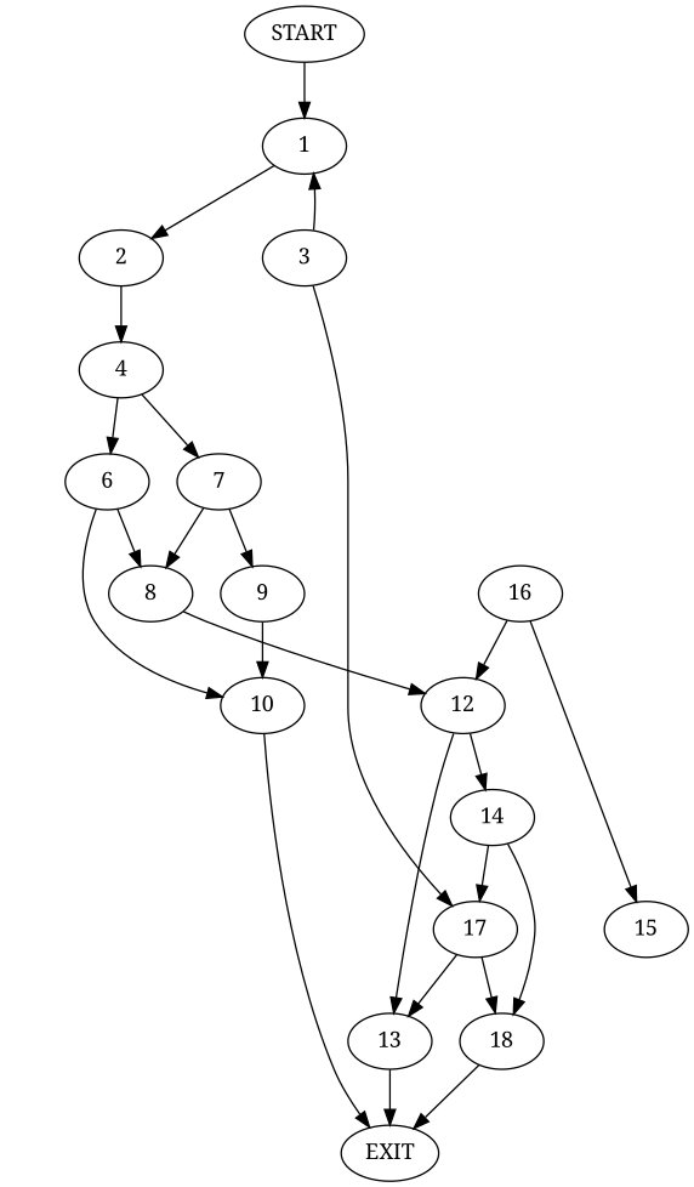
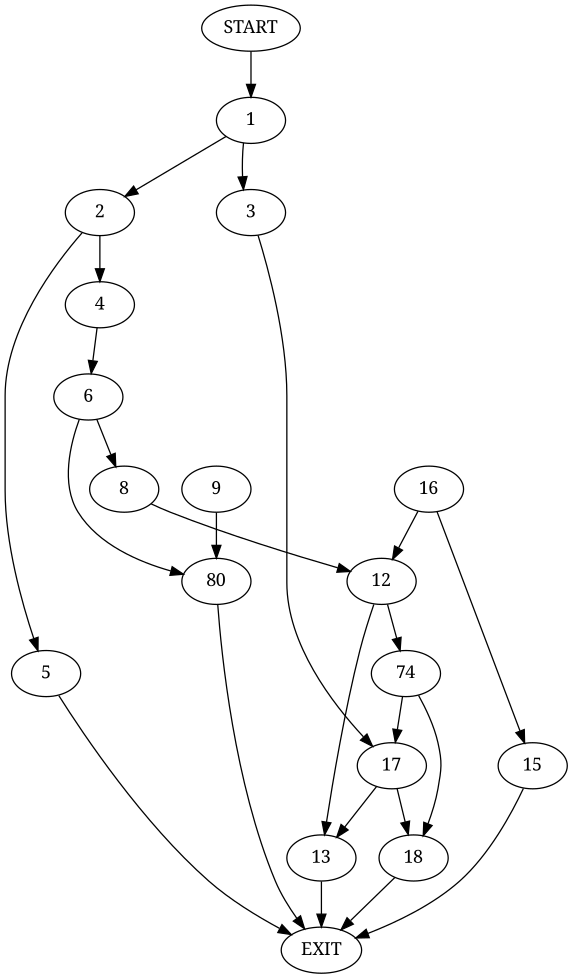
  digraph {
    fontname="Noto Serif"
    node [fontname="Noto Serif"]
    edge [fontname="Noto Serif"]
    n1 [label=START]
    1
    2
    3
    n5 [label=EXIT]
    4
+   5
    17
    6
-   7
    8
-   10
+   10 [label=80]
    9
    12
    13
-   14
+   14 [label=74]
    15
    16
    18
    n1 -> 1
    1 -> 2
-   3 -> 1
+   1 -> 3
    2 -> 4
+   2 -> 5
    3 -> 17
    4 -> 6
-   4 -> 7
+   5 -> n5
    17 -> 13
    17 -> 18
    6 -> 8
    6 -> 10
-   7 -> 8
-   7 -> 9
    8 -> 12
    10 -> n5
    9 -> 10
    12 -> 13
    12 -> 14
    13 -> n5
    14 -> 17
    14 -> 18
+   15 -> n5
    16 -> 12
    16 -> 15
    18 -> n5
  }
